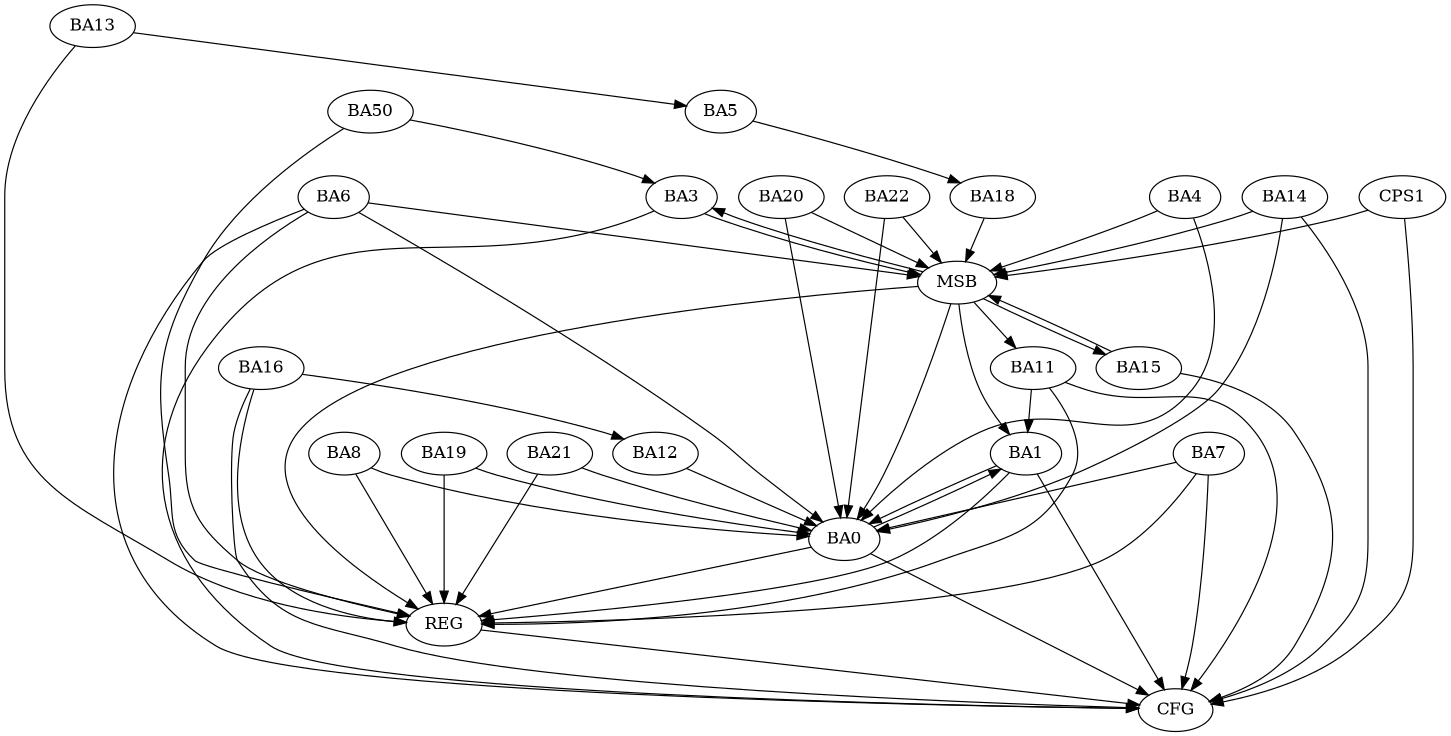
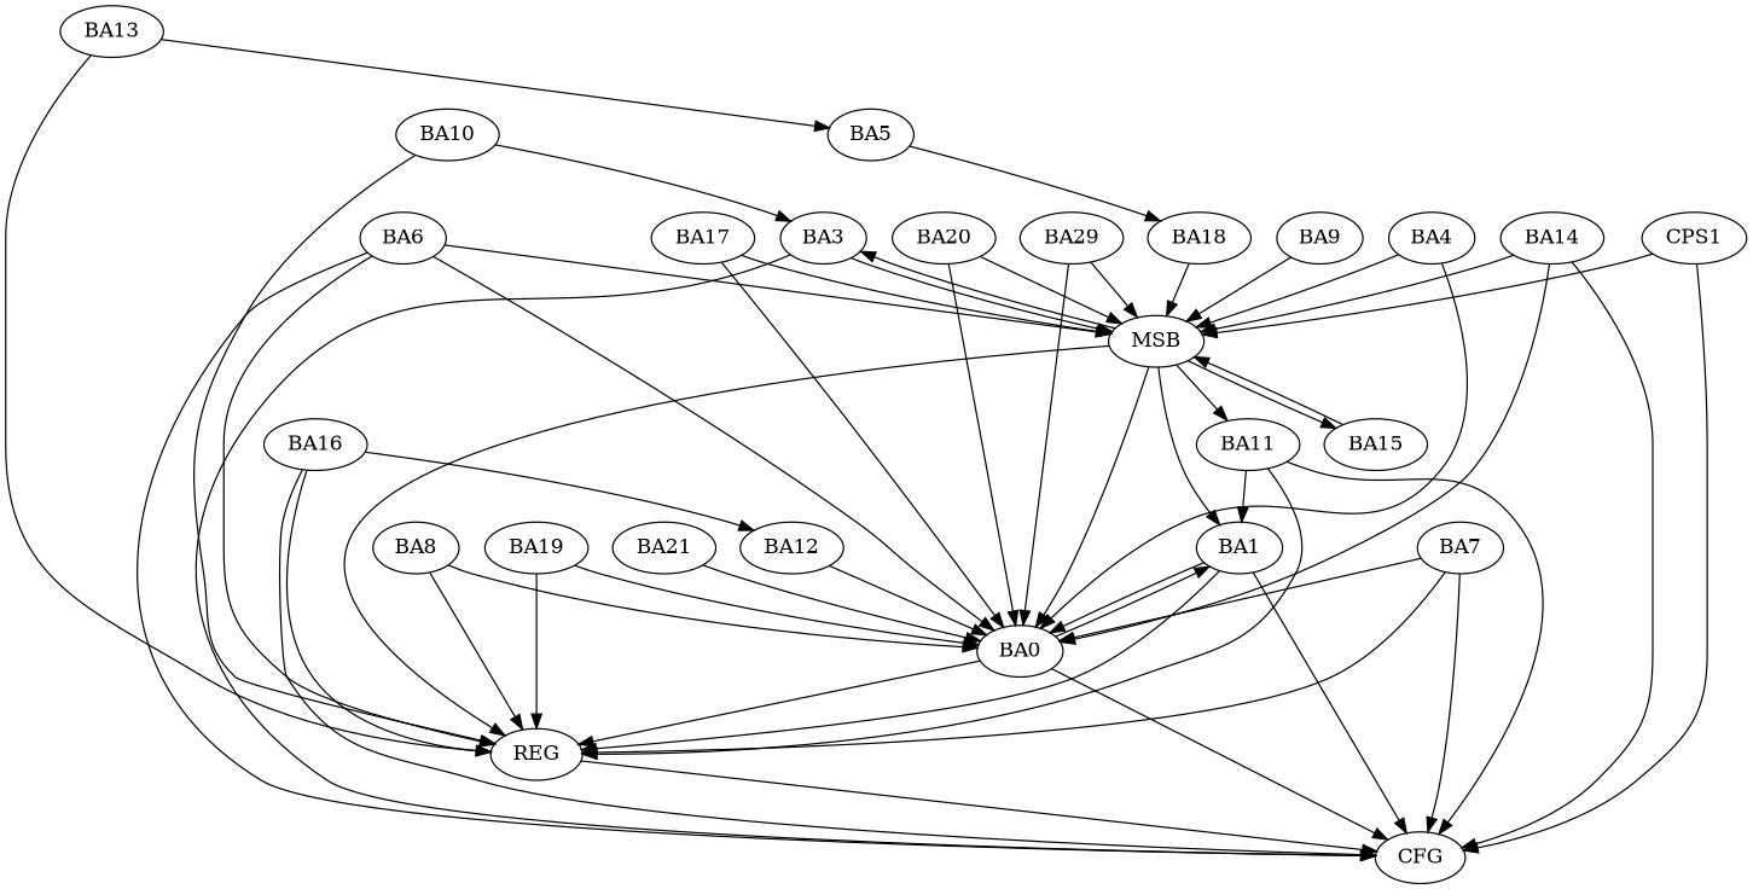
  strict digraph {
    n1 [label=BA1]
    n2 [label=BA0]
    n3 [label=REG]
    n4 [label=CFG]
    n5 [label=BA3]
    n6 [label=MSB]
    n7 [label=BA11]
    n8 [label=BA15]
    n9 [label=BA4]
    n10 [label=BA5]
    n11 [label=BA18]
    n12 [label=BA6]
    n13 [label=BA7]
    n14 [label=BA8]
-   n16 [label=BA50]
+   n15 [label=BA9]
+   n16 [label=BA10]
    n17 [label=BA12]
    n18 [label=BA13]
    n19 [label=BA14]
    n20 [label=BA16]
+   n21 [label=BA17]
    n22 [label=BA19]
    n23 [label=BA20]
    n24 [label=BA21]
-   n25 [label=BA22]
+   n25 [label=BA29]
    n26 [label=CPS1]
    n1 -> n2
    n1 -> n3
    n1 -> n4
    n2 -> n1
    n2 -> n3
    n2 -> n4
    n3 -> n4
    n5 -> n4
    n5 -> n6
    n6 -> n1
    n6 -> n2
    n6 -> n3
    n6 -> n5
    n6 -> n7
    n6 -> n8
    n7 -> n1
    n7 -> n3
    n7 -> n4
-   n8 -> n4
    n8 -> n6
    n9 -> n2
    n9 -> n6
    n10 -> n11
    n11 -> n6
    n12 -> n2
    n12 -> n3
    n12 -> n4
    n12 -> n6
    n13 -> n2
    n13 -> n3
    n13 -> n4
    n14 -> n2
    n14 -> n3
+   n15 -> n6
    n16 -> n3
    n16 -> n5
    n17 -> n2
    n18 -> n3
    n18 -> n10
    n19 -> n2
    n19 -> n4
    n19 -> n6
    n20 -> n3
    n20 -> n4
    n20 -> n17
+   n21 -> n2
+   n21 -> n6
    n22 -> n2
    n22 -> n3
    n23 -> n2
    n23 -> n6
    n24 -> n2
-   n24 -> n3
    n25 -> n2
    n25 -> n6
    n26 -> n4
    n26 -> n6
  }
